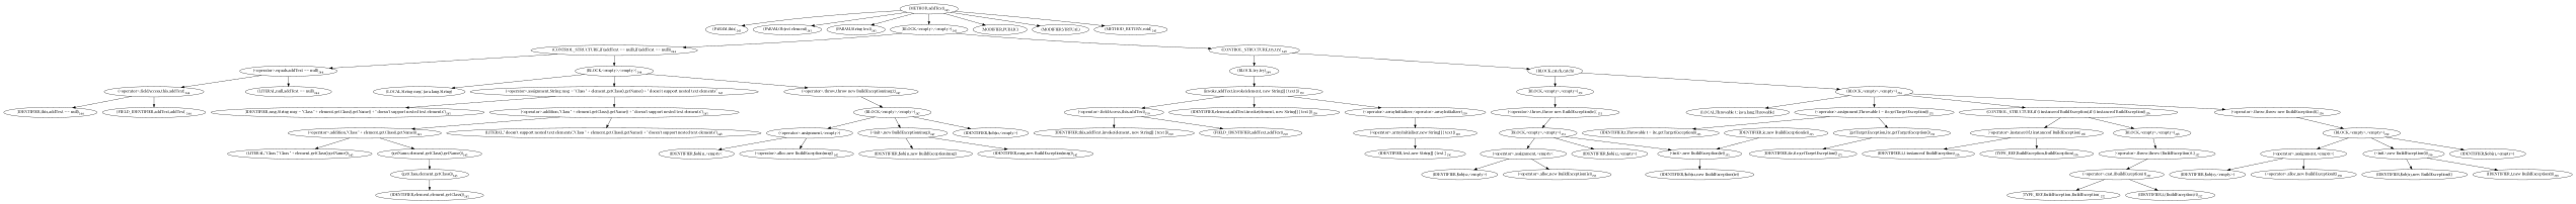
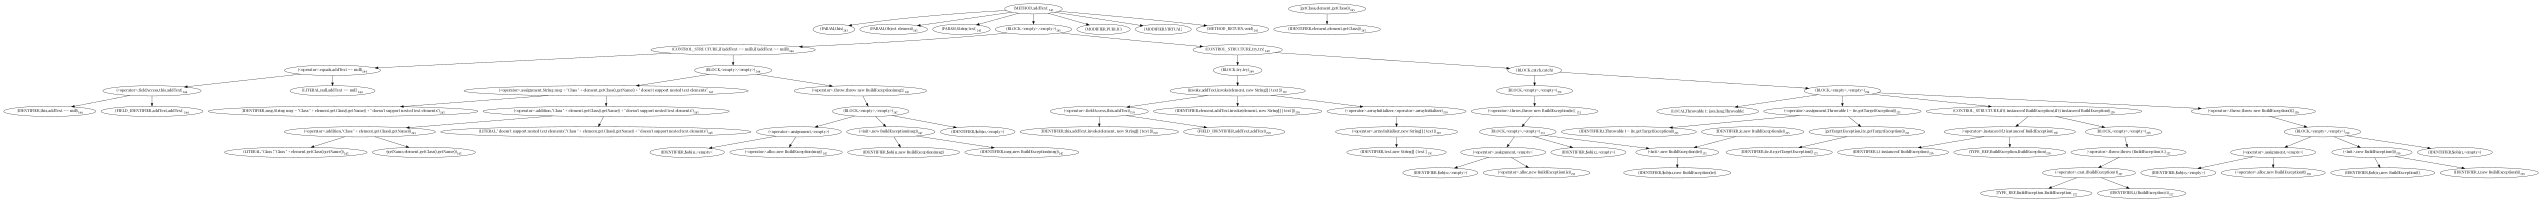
  digraph {
    fontname="Playfair Display"
    node [fontname="Playfair Display"]
    edge [fontname="Playfair Display"]
    n1 [label=<(METHOD,addText)<SUB>243</SUB>>]
    n2 [label=<(PARAM,this)<SUB>243</SUB>>]
    n3 [label=<(PARAM,Object element)<SUB>243</SUB>>]
    n4 [label=<(PARAM,String text)<SUB>243</SUB>>]
    n5 [label=<(BLOCK,&lt;empty&gt;,&lt;empty&gt;)<SUB>243</SUB>>]
    n6 [label=<(MODIFIER,PUBLIC)>]
    n7 [label=<(MODIFIER,VIRTUAL)>]
    n8 [label=<(METHOD_RETURN,void)<SUB>243</SUB>>]
    n9 [label=<(CONTROL_STRUCTURE,if (addText == null),if (addText == null))<SUB>244</SUB>>]
    n10 [label=<(CONTROL_STRUCTURE,try,try)<SUB>249</SUB>>]
    n11 [label=<(&lt;operator&gt;.equals,addText == null)<SUB>244</SUB>>]
    n12 [label=<(BLOCK,&lt;empty&gt;,&lt;empty&gt;)<SUB>244</SUB>>]
    n13 [label=<(BLOCK,try,try)<SUB>249</SUB>>]
    n14 [label=<(BLOCK,catch,catch)>]
    n15 [label=<(&lt;operator&gt;.fieldAccess,this.addText)<SUB>244</SUB>>]
    n16 [label=<(LITERAL,null,addText == null)<SUB>244</SUB>>]
-   n17 [label=<(LOCAL,String msg: java.lang.String)>]
    n18 [label=<(&lt;operator&gt;.assignment,String msg = &quot;Class &quot; + element.getClass().getName() + &quot; doesn't support nested text elements&quot;)<SUB>245</SUB>>]
    n19 [label=<(&lt;operator&gt;.throw,throw new BuildException(msg);)<SUB>247</SUB>>]
    n20 [label=<(IDENTIFIER,this,addText == null)<SUB>244</SUB>>]
    n21 [label=<(FIELD_IDENTIFIER,addText,addText)<SUB>244</SUB>>]
    n22 [label=<(IDENTIFIER,msg,String msg = &quot;Class &quot; + element.getClass().getName() + &quot; doesn't support nested text elements&quot;)<SUB>245</SUB>>]
    n23 [label=<(&lt;operator&gt;.addition,&quot;Class &quot; + element.getClass().getName() + &quot; doesn't support nested text elements&quot;)<SUB>245</SUB>>]
    n24 [label=<(BLOCK,&lt;empty&gt;,&lt;empty&gt;)<SUB>247</SUB>>]
    n25 [label=<(&lt;operator&gt;.addition,&quot;Class &quot; + element.getClass().getName())<SUB>245</SUB>>]
    n26 [label=<(LITERAL,&quot; doesn't support nested text elements&quot;,&quot;Class &quot; + element.getClass().getName() + &quot; doesn't support nested text elements&quot;)<SUB>246</SUB>>]
    n27 [label=<(LITERAL,&quot;Class &quot;,&quot;Class &quot; + element.getClass().getName())<SUB>245</SUB>>]
    n28 [label=<(getName,element.getClass().getName())<SUB>245</SUB>>]
    n29 [label=<(getClass,element.getClass())<SUB>245</SUB>>]
    n30 [label=<(IDENTIFIER,element,element.getClass())<SUB>245</SUB>>]
    n31 [label=<(&lt;operator&gt;.assignment,&lt;empty&gt;)>]
    n32 [label=<(&lt;init&gt;,new BuildException(msg))<SUB>247</SUB>>]
    n33 [label=<(IDENTIFIER,$obj11,&lt;empty&gt;)>]
    n34 [label=<(IDENTIFIER,$obj11,&lt;empty&gt;)>]
    n35 [label=<(&lt;operator&gt;.alloc,new BuildException(msg))<SUB>247</SUB>>]
    n36 [label=<(IDENTIFIER,$obj11,new BuildException(msg))>]
    n37 [label=<(IDENTIFIER,msg,new BuildException(msg))<SUB>247</SUB>>]
    n38 [label=<(invoke,addText.invoke(element, new String[] { text }))<SUB>250</SUB>>]
    n39 [label=<(BLOCK,&lt;empty&gt;,&lt;empty&gt;)<SUB>251</SUB>>]
    n40 [label=<(BLOCK,&lt;empty&gt;,&lt;empty&gt;)<SUB>254</SUB>>]
    n41 [label=<(&lt;operator&gt;.fieldAccess,this.addText)<SUB>250</SUB>>]
    n42 [label=<(IDENTIFIER,element,addText.invoke(element, new String[] { text }))<SUB>250</SUB>>]
    n43 [label=<(&lt;operator&gt;.arrayInitializer,&lt;operator&gt;.arrayInitializer)<SUB>250</SUB>>]
    n44 [label=<(IDENTIFIER,this,addText.invoke(element, new String[] { text }))<SUB>250</SUB>>]
    n45 [label=<(FIELD_IDENTIFIER,addText,addText)<SUB>250</SUB>>]
    n46 [label=<(&lt;operator&gt;.arrayInitializer,new String[] { text })<SUB>250</SUB>>]
    n47 [label=<(IDENTIFIER,text,new String[] { text })<SUB>250</SUB>>]
    n48 [label=<(&lt;operator&gt;.throw,throw new BuildException(ie);)<SUB>253</SUB>>]
    n49 [label=<(LOCAL,Throwable t: java.lang.Throwable)>]
    n50 [label=<(&lt;operator&gt;.assignment,Throwable t = ite.getTargetException())<SUB>255</SUB>>]
    n51 [label=<(CONTROL_STRUCTURE,if (t instanceof BuildException),if (t instanceof BuildException))<SUB>256</SUB>>]
    n52 [label=<(&lt;operator&gt;.throw,throw new BuildException(t);)<SUB>259</SUB>>]
    n53 [label=<(BLOCK,&lt;empty&gt;,&lt;empty&gt;)<SUB>253</SUB>>]
    n54 [label=<(&lt;operator&gt;.assignment,&lt;empty&gt;)>]
    n55 [label=<(&lt;init&gt;,new BuildException(ie))<SUB>253</SUB>>]
    n56 [label=<(IDENTIFIER,$obj12,&lt;empty&gt;)>]
    n57 [label=<(IDENTIFIER,$obj12,&lt;empty&gt;)>]
    n58 [label=<(&lt;operator&gt;.alloc,new BuildException(ie))<SUB>253</SUB>>]
    n59 [label=<(IDENTIFIER,$obj12,new BuildException(ie))>]
    n60 [label=<(IDENTIFIER,ie,new BuildException(ie))<SUB>253</SUB>>]
    n61 [label=<(IDENTIFIER,t,Throwable t = ite.getTargetException())<SUB>255</SUB>>]
    n62 [label=<(getTargetException,ite.getTargetException())<SUB>255</SUB>>]
    n63 [label=<(&lt;operator&gt;.instanceOf,t instanceof BuildException)<SUB>256</SUB>>]
    n64 [label=<(BLOCK,&lt;empty&gt;,&lt;empty&gt;)<SUB>256</SUB>>]
    n65 [label=<(BLOCK,&lt;empty&gt;,&lt;empty&gt;)<SUB>259</SUB>>]
    n66 [label=<(IDENTIFIER,ite,ite.getTargetException())<SUB>275</SUB>>]
    n67 [label=<(IDENTIFIER,t,t instanceof BuildException)<SUB>256</SUB>>]
    n68 [label=<(TYPE_REF,BuildException,BuildException)<SUB>256</SUB>>]
    n69 [label=<(&lt;operator&gt;.throw,throw (BuildException) t;)<SUB>257</SUB>>]
    n70 [label=<(&lt;operator&gt;.cast,(BuildException) t)<SUB>257</SUB>>]
    n71 [label=<(TYPE_REF,BuildException,BuildException)<SUB>257</SUB>>]
    n72 [label=<(IDENTIFIER,t,(BuildException) t)<SUB>257</SUB>>]
    n73 [label=<(&lt;operator&gt;.assignment,&lt;empty&gt;)>]
    n74 [label=<(&lt;init&gt;,new BuildException(t))<SUB>259</SUB>>]
    n75 [label=<(IDENTIFIER,$obj13,&lt;empty&gt;)>]
    n76 [label=<(IDENTIFIER,$obj13,&lt;empty&gt;)>]
    n77 [label=<(&lt;operator&gt;.alloc,new BuildException(t))<SUB>259</SUB>>]
    n78 [label=<(IDENTIFIER,$obj13,new BuildException(t))>]
    n79 [label=<(IDENTIFIER,t,new BuildException(t))<SUB>259</SUB>>]
    n1 -> n2
    n1 -> n3
    n1 -> n4
    n1 -> n5
    n1 -> n6
    n1 -> n7
    n1 -> n8
    n5 -> n9
    n5 -> n10
    n9 -> n11
    n9 -> n12
    n10 -> n13
    n10 -> n14
    n11 -> n15
    n11 -> n16
-   n12 -> n17
    n12 -> n18
    n12 -> n19
    n13 -> n38
    n14 -> n39
    n14 -> n40
    n15 -> n20
    n15 -> n21
    n18 -> n22
    n18 -> n23
    n19 -> n24
    n23 -> n25
    n23 -> n26
    n24 -> n31
    n24 -> n32
    n24 -> n33
    n25 -> n27
    n25 -> n28
-   n28 -> n29
    n29 -> n30
    n31 -> n34
    n31 -> n35
    n32 -> n36
    n32 -> n37
    n38 -> n41
    n38 -> n42
    n38 -> n43
    n39 -> n48
    n40 -> n49
    n40 -> n50
    n40 -> n51
    n40 -> n52
    n41 -> n44
    n41 -> n45
    n43 -> n46
    n46 -> n47
    n48 -> n53
    n50 -> n61
    n50 -> n62
    n51 -> n63
    n51 -> n64
    n52 -> n65
    n53 -> n54
    n53 -> n55
    n53 -> n56
    n54 -> n57
    n54 -> n58
    n55 -> n59
    n60 -> n55
    n62 -> n66
    n63 -> n67
    n63 -> n68
    n64 -> n69
    n65 -> n73
    n65 -> n74
    n65 -> n75
    n69 -> n70
    n70 -> n71
    n70 -> n72
    n73 -> n76
    n73 -> n77
    n74 -> n78
    n74 -> n79
  }
